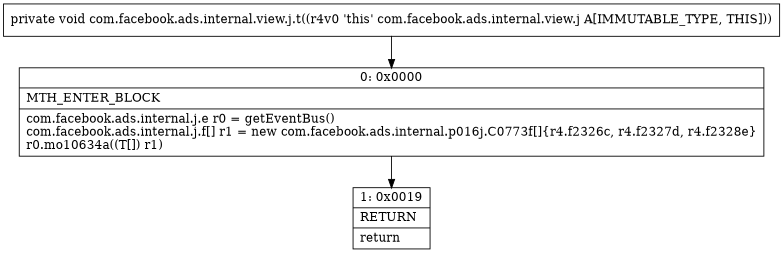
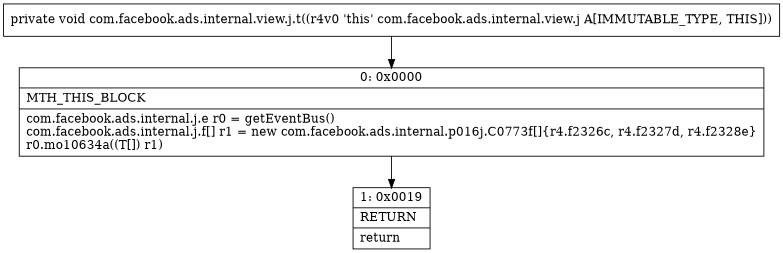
  digraph {
    node [shape=record]
-   n1 [label="{0\:\ 0x0000|MTH_ENTER_BLOCK\l|com.facebook.ads.internal.j.e r0 = getEventBus()\lcom.facebook.ads.internal.j.f[] r1 = new com.facebook.ads.internal.p016j.C0773f[]\{r4.f2326c, r4.f2327d, r4.f2328e\}\lr0.mo10634a((T[]) r1)\l}"]
+   n1 [label="{0\:\ 0x0000|MTH_THIS_BLOCK\l|com.facebook.ads.internal.j.e r0 = getEventBus()\lcom.facebook.ads.internal.j.f[] r1 = new com.facebook.ads.internal.p016j.C0773f[]\{r4.f2326c, r4.f2327d, r4.f2328e\}\lr0.mo10634a((T[]) r1)\l}"]
    n2 [label="{1\:\ 0x0019|RETURN\l|return\l}"]
    n3 [label="{private void com.facebook.ads.internal.view.j.t((r4v0 'this' com.facebook.ads.internal.view.j A[IMMUTABLE_TYPE, THIS])) }"]
    n1 -> n2
    n3 -> n1
  }
